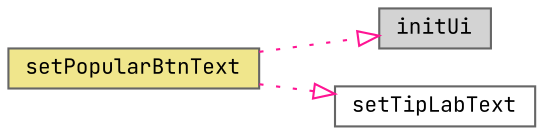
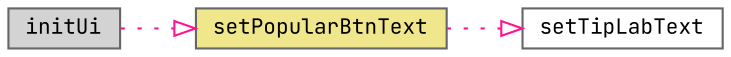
  digraph {
    fontname="JetBrains Mono"
    rankdir=LR
    node [color=grey40 fontname="JetBrains Mono" fontsize=10 shape=box style=filled]
    edge [arrowhead=onormal color=deeppink fontname="JetBrains Mono" fontsize=10 labelfontname=Helvetica labelfontsize=10 style=dotted]
    n1 [color=gray40 fillcolor=lightgrey fontcolor=black height=0.2 label=initUi width=0.4]
    n2 [fillcolor=khaki height=0.2 label=setPopularBtnText width=0.4]
    n3 [fillcolor=white height=0.2 label=setTipLabText width=0.4]
-   n2 -> n1
+   n1 -> n2
    n2 -> n3
  }
